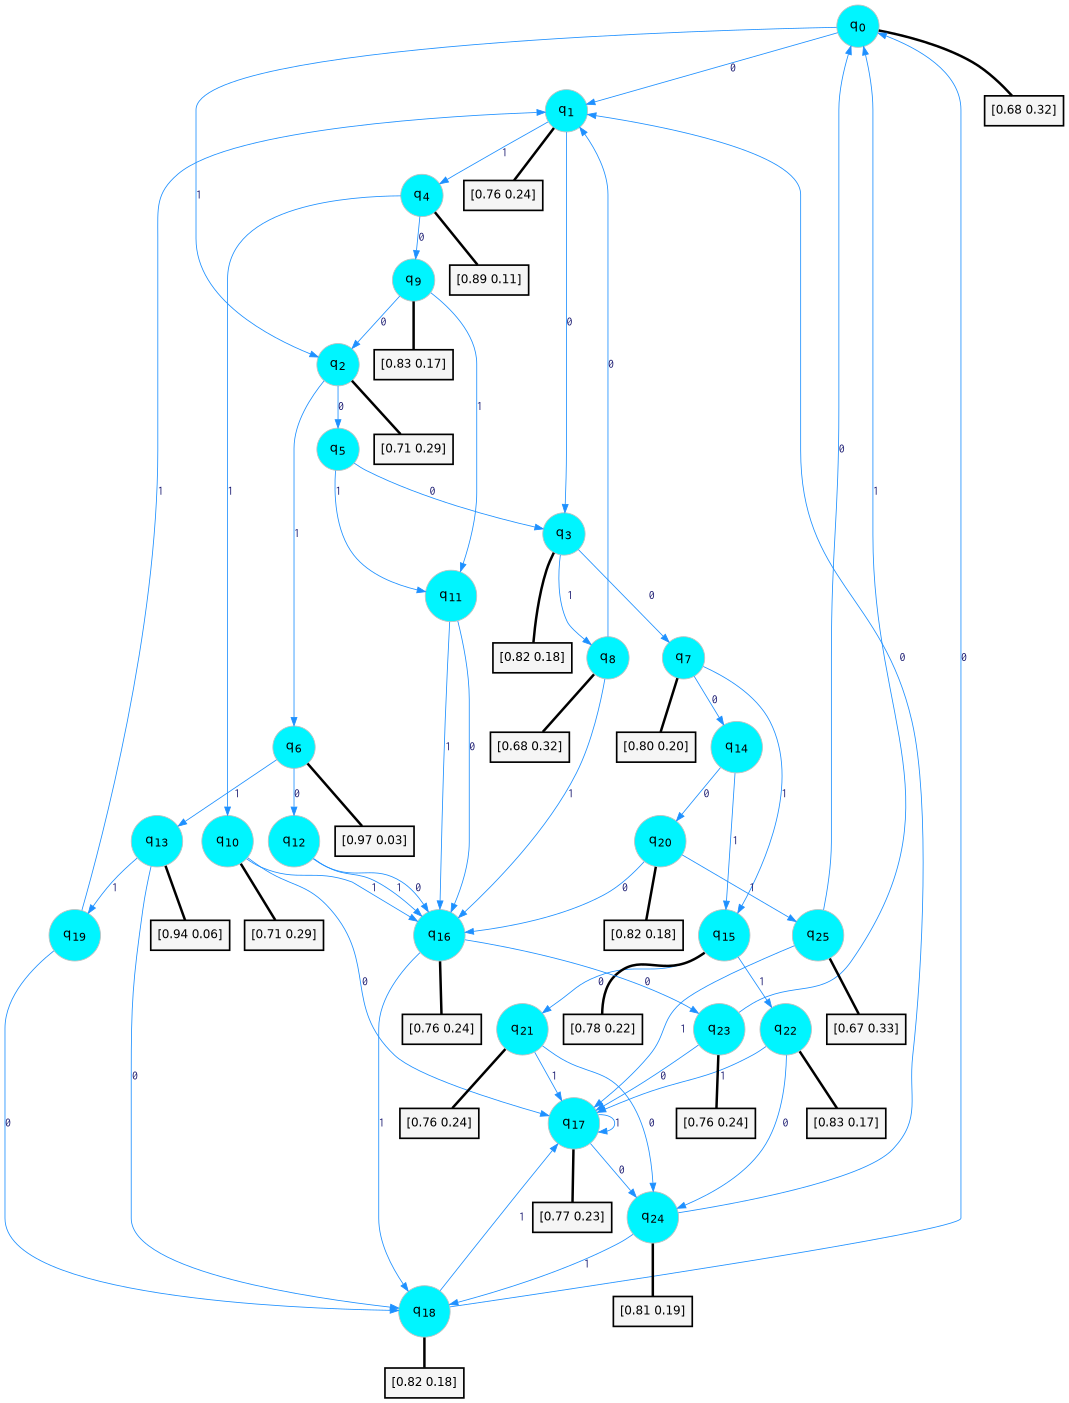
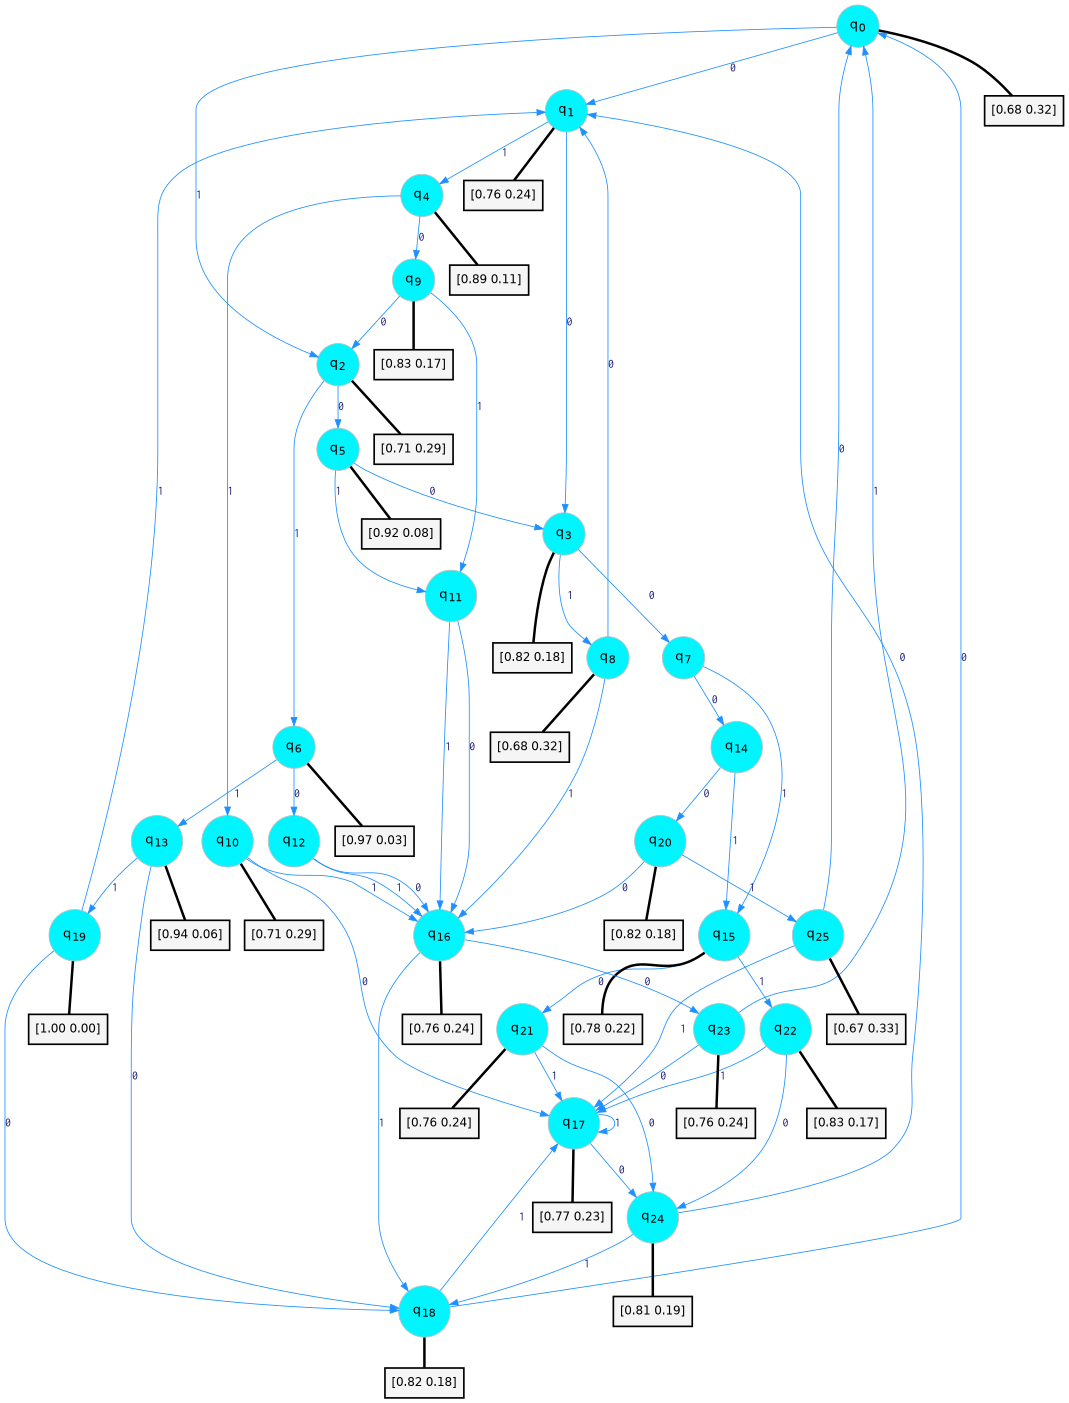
  digraph {
    rankdir=TD
    node [color=gray fillcolor=turquoise1 fontcolor=black fontname=Helvetica fontsize=16 fontweight=bold shape=circle style=filled]
    edge [arrowsize=1 color=dodgerblue1 fontcolor=midnightblue fontname=courier fontweight=bold penwidth=1 style=solid weight=20]
    n1 [label=<q<SUB>0</SUB>>]
    n2 [label=<q<SUB>1</SUB>>]
    n3 [label=<q<SUB>2</SUB>>]
    n4 [color=black fillcolor=whitesmoke fontsize=14 label="[0.68 0.32]" penwidth=2 shape=box]
    n5 [label=<q<SUB>3</SUB>>]
    n6 [label=<q<SUB>4</SUB>>]
    n7 [color=black fillcolor=whitesmoke fontsize=14 label="[0.76 0.24]" penwidth=2 shape=box]
    n8 [label=<q<SUB>5</SUB>>]
    n9 [label=<q<SUB>6</SUB>>]
    n10 [color=black fillcolor=whitesmoke fontsize=14 label="[0.71 0.29]" penwidth=2 shape=box]
    n11 [label=<q<SUB>7</SUB>>]
    n12 [label=<q<SUB>8</SUB>>]
    n13 [color=black fillcolor=whitesmoke fontsize=14 label="[0.82 0.18]" penwidth=2 shape=box]
    n14 [label=<q<SUB>9</SUB>>]
    n15 [label=<q<SUB>10</SUB>>]
    n16 [color=black fillcolor=whitesmoke fontsize=14 label="[0.89 0.11]" penwidth=2 shape=box]
    n17 [label=<q<SUB>11</SUB>>]
+   n18 [color=black fillcolor=whitesmoke fontsize=14 label="[0.92 0.08]" penwidth=2 shape=box]
    n19 [label=<q<SUB>12</SUB>>]
    n20 [label=<q<SUB>13</SUB>>]
    n21 [color=black fillcolor=whitesmoke fontsize=14 label="[0.97 0.03]" penwidth=2 shape=box]
    n22 [label=<q<SUB>14</SUB>>]
    n23 [label=<q<SUB>15</SUB>>]
-   n24 [color=black fillcolor=whitesmoke fontsize=14 label="[0.80 0.20]" penwidth=2 shape=box]
    n25 [label=<q<SUB>16</SUB>>]
    n26 [color=black fillcolor=whitesmoke fontsize=14 label="[0.68 0.32]" penwidth=2 shape=box]
    n27 [color=black fillcolor=whitesmoke fontsize=14 label="[0.83 0.17]" penwidth=2 shape=box]
    n28 [label=<q<SUB>17</SUB>>]
    n29 [color=black fillcolor=whitesmoke fontsize=14 label="[0.71 0.29]" penwidth=2 shape=box]
    n30 [label=<q<SUB>18</SUB>>]
    n31 [label=<q<SUB>19</SUB>>]
    n32 [color=black fillcolor=whitesmoke fontsize=14 label="[0.94 0.06]" penwidth=2 shape=box]
    n33 [label=<q<SUB>20</SUB>>]
    n34 [label=<q<SUB>21</SUB>>]
    n35 [label=<q<SUB>22</SUB>>]
    n36 [color=black fillcolor=whitesmoke fontsize=14 label="[0.78 0.22]" penwidth=2 shape=box]
    n37 [label=<q<SUB>23</SUB>>]
    n38 [color=black fillcolor=whitesmoke fontsize=14 label="[0.76 0.24]" penwidth=2 shape=box]
    n39 [label=<q<SUB>24</SUB>>]
    n40 [color=black fillcolor=whitesmoke fontsize=14 label="[0.77 0.23]" penwidth=2 shape=box]
    n41 [color=black fillcolor=whitesmoke fontsize=14 label="[0.82 0.18]" penwidth=2 shape=box]
+   n42 [color=black fillcolor=whitesmoke fontsize=14 label="[1.00 0.00]" penwidth=2 shape=box]
    n43 [label=<q<SUB>25</SUB>>]
    n44 [color=black fillcolor=whitesmoke fontsize=14 label="[0.82 0.18]" penwidth=2 shape=box]
    n45 [color=black fillcolor=whitesmoke fontsize=14 label="[0.76 0.24]" penwidth=2 shape=box]
    n46 [color=black fillcolor=whitesmoke fontsize=14 label="[0.83 0.17]" penwidth=2 shape=box]
    n47 [color=black fillcolor=whitesmoke fontsize=14 label="[0.76 0.24]" penwidth=2 shape=box]
    n48 [color=black fillcolor=whitesmoke fontsize=14 label="[0.81 0.19]" penwidth=2 shape=box]
    n49 [color=black fillcolor=whitesmoke fontsize=14 label="[0.67 0.33]" penwidth=2 shape=box]
    n1 -> n2 [label=0]
    n1 -> n3 [label=1]
    n1 -> n4 [arrowhead=none color=black penwidth=3]
    n2 -> n5 [label=0]
    n2 -> n6 [label=1]
    n2 -> n7 [arrowhead=none color=black penwidth=3]
    n3 -> n8 [label=0]
    n3 -> n9 [label=1]
    n3 -> n10 [arrowhead=none color=black penwidth=3]
    n5 -> n11 [label=0]
    n5 -> n12 [label=1]
    n5 -> n13 [arrowhead=none color=black penwidth=3]
    n6 -> n14 [label=0]
    n6 -> n15 [label=1]
    n6 -> n16 [arrowhead=none color=black penwidth=3]
    n8 -> n5 [label=0]
    n8 -> n17 [label=1]
+   n8 -> n18 [arrowhead=none color=black penwidth=3]
    n9 -> n19 [label=0]
    n9 -> n20 [label=1]
    n9 -> n21 [arrowhead=none color=black penwidth=3]
    n11 -> n22 [label=0]
    n11 -> n23 [label=1]
-   n11 -> n24 [arrowhead=none color=black penwidth=3]
    n12 -> n2 [label=0]
    n12 -> n25 [label=1]
    n12 -> n26 [arrowhead=none color=black penwidth=3]
    n14 -> n3 [label=0]
    n14 -> n17 [label=1]
    n14 -> n27 [arrowhead=none color=black penwidth=3]
    n15 -> n25 [label=1]
    n15 -> n28 [label=0]
    n15 -> n29 [arrowhead=none color=black penwidth=3]
    n17 -> n25 [label=0]
    n17 -> n25 [label=1]
    n19 -> n25 [label=0]
    n19 -> n25 [label=1]
    n20 -> n30 [label=0]
    n20 -> n31 [label=1]
    n20 -> n32 [arrowhead=none color=black penwidth=3]
    n22 -> n23 [label=1]
    n22 -> n33 [label=0]
    n23 -> n34 [label=0]
    n23 -> n35 [label=1]
    n23 -> n36 [arrowhead=none color=black penwidth=3]
    n25 -> n30 [label=1]
    n25 -> n37 [label=0]
    n25 -> n38 [arrowhead=none color=black penwidth=3]
    n28 -> n28 [label=1]
    n28 -> n39 [label=0]
    n28 -> n40 [arrowhead=none color=black penwidth=3]
    n30 -> n1 [label=0]
    n30 -> n28 [label=1]
    n30 -> n41 [arrowhead=none color=black penwidth=3]
    n31 -> n2 [label=1]
    n31 -> n30 [label=0]
+   n31 -> n42 [arrowhead=none color=black penwidth=3]
    n33 -> n25 [label=0]
    n33 -> n43 [label=1]
    n33 -> n44 [arrowhead=none color=black penwidth=3]
    n34 -> n28 [label=1]
    n34 -> n39 [label=0]
    n34 -> n45 [arrowhead=none color=black penwidth=3]
    n35 -> n28 [label=1]
    n35 -> n39 [label=0]
    n35 -> n46 [arrowhead=none color=black penwidth=3]
    n37 -> n1 [label=1]
    n37 -> n28 [label=0]
    n37 -> n47 [arrowhead=none color=black penwidth=3]
    n39 -> n2 [label=0]
    n39 -> n30 [label=1]
    n39 -> n48 [arrowhead=none color=black penwidth=3]
    n43 -> n1 [label=0]
    n43 -> n28 [label=1]
    n43 -> n49 [arrowhead=none color=black penwidth=3]
  }
